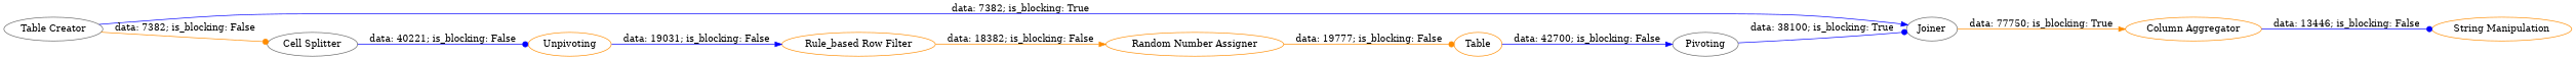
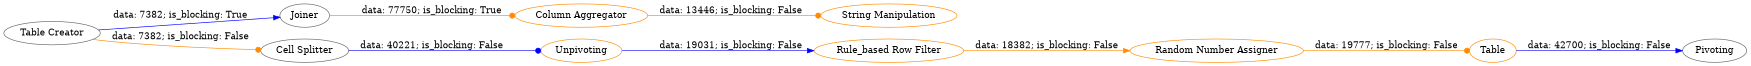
  digraph {
    rankdir=LR
    node [color=darkorange]
    edge [arrowhead=normal color=blue]
    n1 [label="Rule_based Row Filter"]
    n2 [label="Random Number Assigner"]
    n3 [label=Table]
    n4 [color=gray40 label=Pivoting]
    n5 [color=gray40 label=Joiner]
    n6 [label="Column Aggregator"]
    n7 [label="String Manipulation"]
    n8 [color=gray40 label="Cell Splitter"]
    n9 [label=Unpivoting]
    n10 [color=gray40 label="Table Creator"]
    n1 -> n2 [color=darkorange label="data: 18382; is_blocking: False"]
    n2 -> n3 [arrowhead=dot color=darkorange label="data: 19777; is_blocking: False"]
    n3 -> n4 [label="data: 42700; is_blocking: False"]
-   n4 -> n5 [arrowhead=dot label="data: 38100; is_blocking: True"]
-   n5 -> n6 [color=darkorange label="data: 77750; is_blocking: True"]
-   n6 -> n7 [arrowhead=dot label="data: 13446; is_blocking: False"]
+   n5 -> n6 [arrowhead=dot color=darkorange label="data: 77750; is_blocking: True"]
+   n6 -> n7 [arrowhead=dot color=darkorange label="data: 13446; is_blocking: False"]
    n8 -> n9 [arrowhead=dot label="data: 40221; is_blocking: False"]
    n9 -> n1 [label="data: 19031; is_blocking: False"]
    n10 -> n5 [label="data: 7382; is_blocking: True"]
    n10 -> n8 [arrowhead=dot color=darkorange label="data: 7382; is_blocking: False"]
  }
